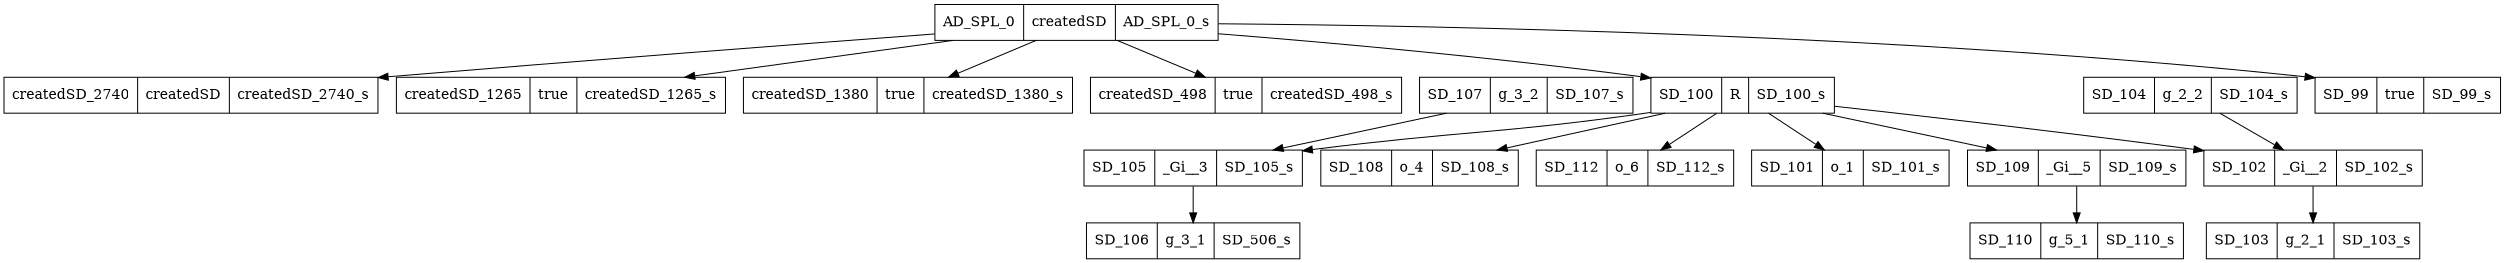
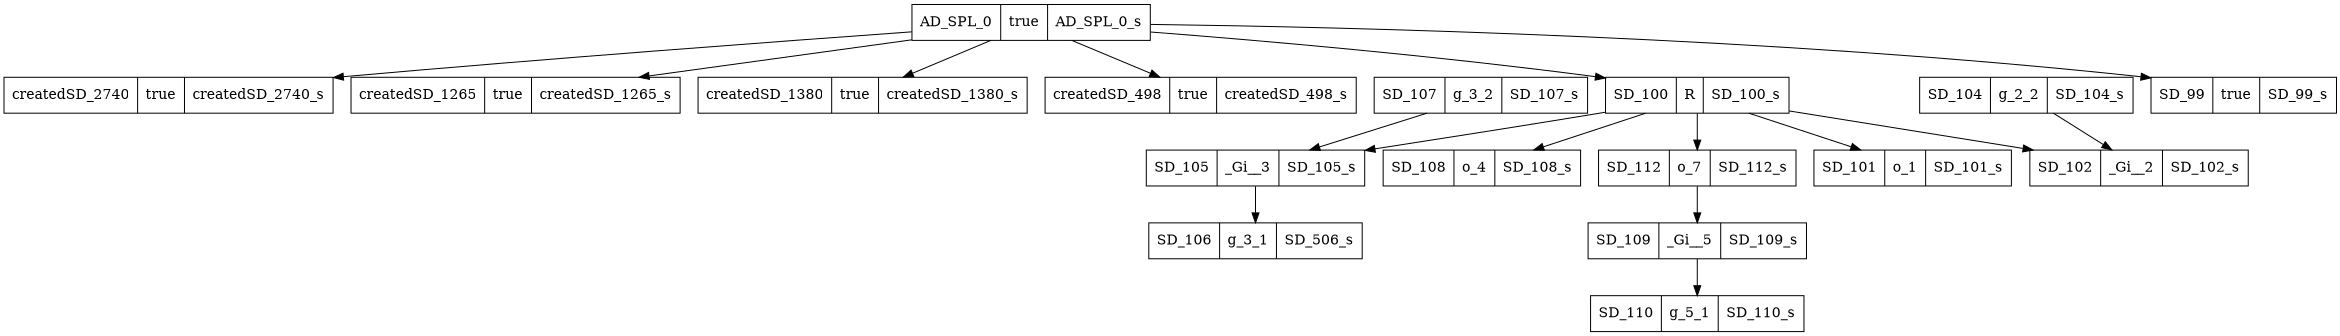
  digraph {
    node [shape=record]
-   n1 [label="{{AD_SPL_0|createdSD|AD_SPL_0_s}}"]
-   n2 [label="{{createdSD_2740|createdSD|createdSD_2740_s}}"]
+   n1 [label="{{AD_SPL_0|true|AD_SPL_0_s}}"]
+   n2 [label="{{createdSD_2740|true|createdSD_2740_s}}"]
    n3 [label="{{createdSD_1265|true|createdSD_1265_s}}"]
    n4 [label="{{createdSD_1380|true|createdSD_1380_s}}"]
    n5 [label="{{createdSD_498|true|createdSD_498_s}}"]
    n6 [label="{{SD_100|R|SD_100_s}}"]
    n7 [label="{{SD_99|true|SD_99_s}}"]
    n8 [label="{{SD_108|o_4|SD_108_s}}"]
    n9 [label="{{SD_109|_Gi__5|SD_109_s}}"]
    n10 [label="{{SD_105|_Gi__3|SD_105_s}}"]
-   n11 [label="{{SD_112|o_6|SD_112_s}}"]
+   n11 [label="{{SD_112|o_7|SD_112_s}}"]
    n12 [label="{{SD_102|_Gi__2|SD_102_s}}"]
    n13 [label="{{SD_101|o_1|SD_101_s}}"]
    n14 [label="{{SD_110|g_5_1|SD_110_s}}"]
    n15 [label="{{SD_106|g_3_1|SD_506_s}}"]
-   n16 [label="{{SD_103|g_2_1|SD_103_s}}"]
    n17 [label="{{SD_107|g_3_2|SD_107_s}}"]
    n18 [label="{{SD_104|g_2_2|SD_104_s}}"]
    n1 -> n2
    n1 -> n3
    n1 -> n4
    n1 -> n5
    n1 -> n6
    n1 -> n7
    n6 -> n8
-   n6 -> n9
+   n11 -> n9
    n6 -> n10
    n6 -> n11
    n6 -> n12
    n6 -> n13
    n9 -> n14
    n10 -> n15
-   n12 -> n16
    n17 -> n10
    n18 -> n12
  }
